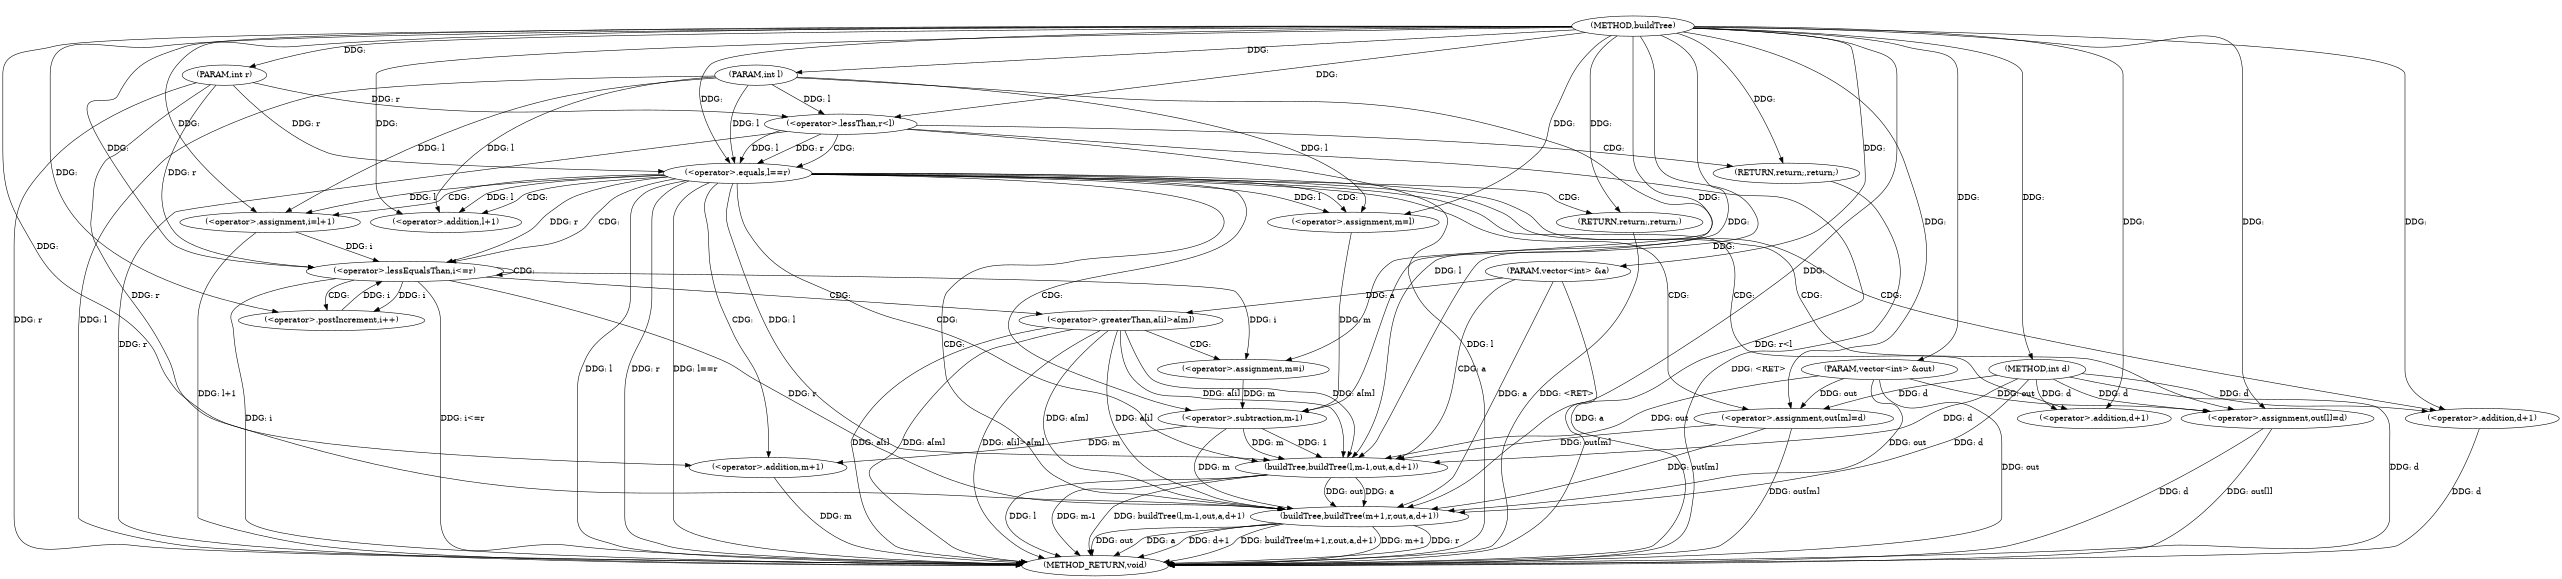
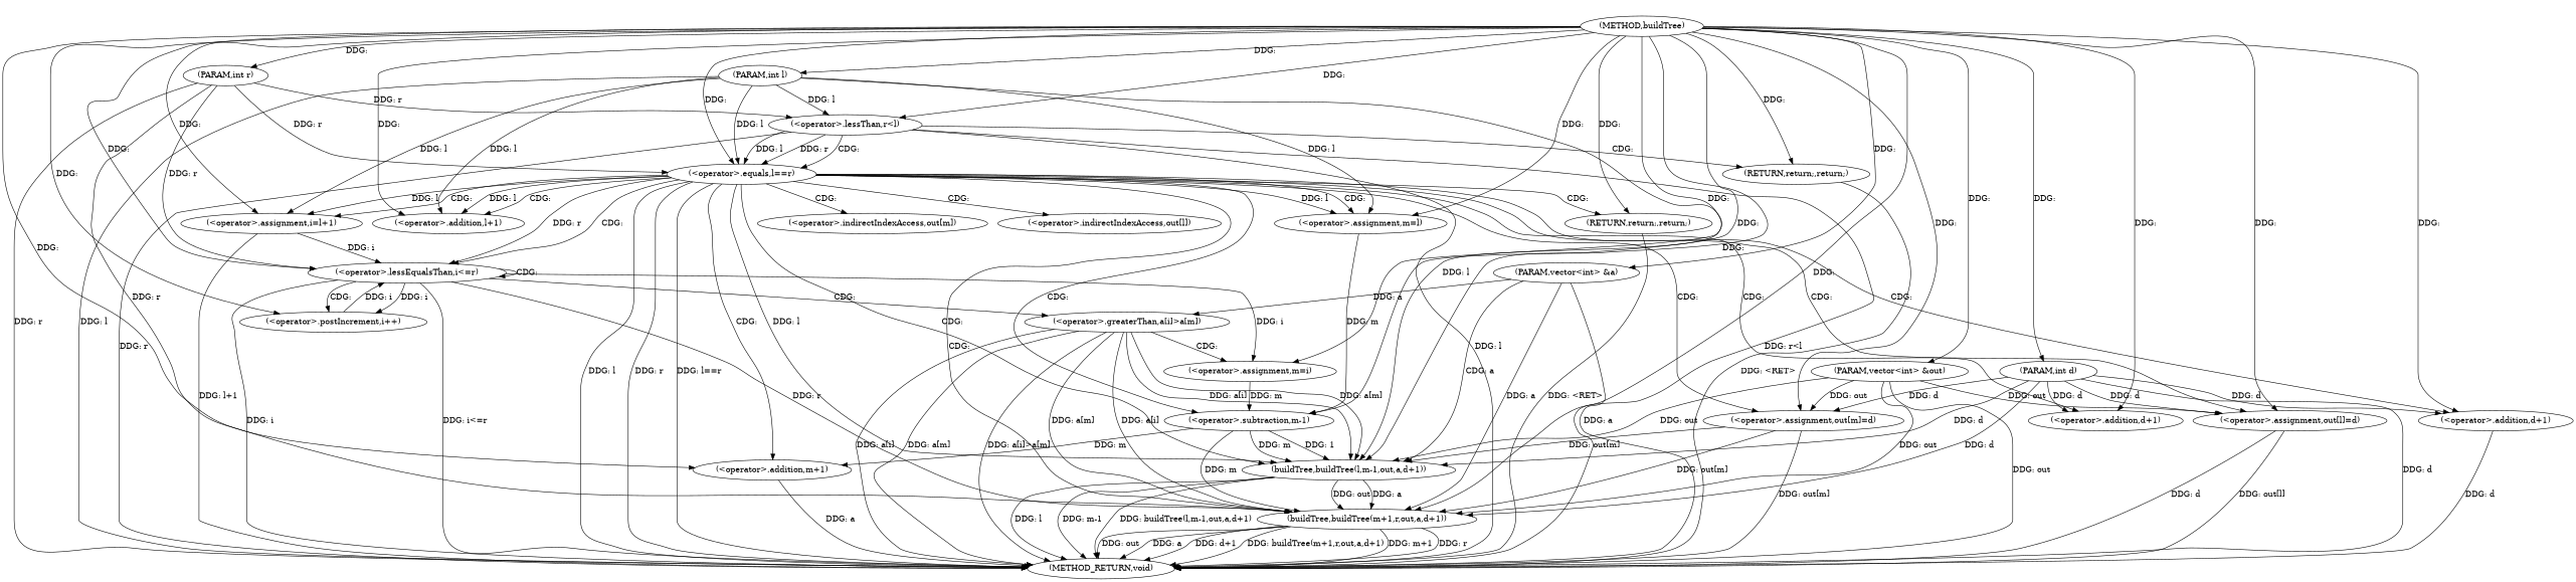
  digraph {
    n1 [label="(METHOD,buildTree)"]
    n2 [label="(PARAM,int l)"]
    n3 [label="(PARAM,int r)"]
    n4 [label="(PARAM,vector<int> &out)"]
    n5 [label="(PARAM,vector<int> &a)"]
-   n6 [label="(METHOD,int d)"]
+   n6 [label="(PARAM,int d)"]
    n7 [label="(<operator>.assignment,m=l)"]
    n8 [label="(<operator>.assignment,out[m]=d)"]
    n9 [label="(buildTree,buildTree(l,m-1,out,a,d+1))"]
    n10 [label="(buildTree,buildTree(m+1,r,out,a,d+1))"]
    n11 [label="(<operator>.lessThan,r<l)"]
    n12 [label="(RETURN,return;,return;)"]
    n13 [label="(<operator>.equals,l==r)"]
    n14 [label="(<operator>.assignment,i=l+1)"]
    n15 [label="(<operator>.lessEqualsThan,i<=r)"]
    n16 [label="(<operator>.postIncrement,i++)"]
    n17 [label="(<operator>.assignment,out[l]=d)"]
    n18 [label="(RETURN,return;,return;)"]
    n19 [label="(<operator>.subtraction,m-1)"]
    n20 [label="(<operator>.addition,d+1)"]
    n21 [label="(<operator>.addition,m+1)"]
    n22 [label="(<operator>.addition,d+1)"]
    n23 [label="(<operator>.addition,l+1)"]
    n24 [label="(<operator>.assignment,m=i)"]
    n25 [label="(METHOD_RETURN,void)"]
    n26 [label="(<operator>.greaterThan,a[i]>a[m])"]
+   n27 [label="(<operator>.indirectIndexAccess,out[m])"]
+   n28 [label="(<operator>.indirectIndexAccess,out[l])"]
    n1 -> n2 [label="DDG: "]
    n1 -> n3 [label="DDG: "]
    n1 -> n4 [label="DDG: "]
    n1 -> n5 [label="DDG: "]
    n1 -> n6 [label="DDG: "]
    n1 -> n7 [label="DDG: "]
    n1 -> n8 [label="DDG: "]
    n1 -> n9 [label="DDG: "]
    n1 -> n10 [label="DDG: "]
    n1 -> n11 [label="DDG: "]
    n1 -> n12 [label="DDG: "]
    n1 -> n13 [label="DDG: "]
    n1 -> n14 [label="DDG: "]
    n1 -> n15 [label="DDG: "]
    n1 -> n16 [label="DDG: "]
    n1 -> n17 [label="DDG: "]
    n1 -> n18 [label="DDG: "]
    n1 -> n19 [label="DDG: "]
    n1 -> n20 [label="DDG: "]
    n1 -> n21 [label="DDG: "]
    n1 -> n22 [label="DDG: "]
    n1 -> n23 [label="DDG: "]
    n1 -> n24 [label="DDG: "]
    n2 -> n7 [label="DDG: l"]
    n2 -> n9 [label="DDG: l"]
    n2 -> n11 [label="DDG: l"]
    n2 -> n13 [label="DDG: l"]
    n2 -> n14 [label="DDG: l"]
    n2 -> n23 [label="DDG: l"]
    n2 -> n25 [label="DDG: l"]
    n3 -> n10 [label="DDG: r"]
    n3 -> n11 [label="DDG: r"]
    n3 -> n13 [label="DDG: r"]
    n3 -> n15 [label="DDG: r"]
    n3 -> n25 [label="DDG: r"]
    n4 -> n8 [label="DDG: out"]
    n4 -> n9 [label="DDG: out"]
    n4 -> n10 [label="DDG: out"]
    n4 -> n17 [label="DDG: out"]
    n4 -> n25 [label="DDG: out"]
    n5 -> n9 [label="CDG: a"]
    n5 -> n10 [label="DDG: a"]
    n5 -> n25 [label="DDG: a"]
    n5 -> n26 [label="DDG: a"]
    n6 -> n8 [label="DDG: d"]
    n6 -> n9 [label="DDG: d"]
    n6 -> n10 [label="DDG: d"]
    n6 -> n17 [label="DDG: d"]
    n6 -> n20 [label="DDG: d"]
    n6 -> n22 [label="DDG: d"]
    n6 -> n25 [label="DDG: d"]
    n7 -> n19 [label="DDG: m"]
    n8 -> n9 [label="DDG: out[m]"]
    n8 -> n10 [label="DDG: out[m]"]
    n8 -> n25 [label="DDG: out[m]"]
    n9 -> n10 [label="DDG: out"]
    n9 -> n10 [label="DDG: a"]
    n9 -> n25 [label="DDG: l"]
    n9 -> n25 [label="DDG: m-1"]
    n9 -> n25 [label="DDG: buildTree(l,m-1,out,a,d+1)"]
    n10 -> n25 [label="DDG: m+1"]
    n10 -> n25 [label="DDG: r"]
    n10 -> n25 [label="DDG: out"]
    n10 -> n25 [label="DDG: a"]
    n10 -> n25 [label="DDG: d+1"]
    n10 -> n25 [label="DDG: buildTree(m+1,r,out,a,d+1)"]
    n11 -> n12 [label="CDG: "]
    n11 -> n13 [label="DDG: l"]
    n11 -> n13 [label="DDG: r"]
    n11 -> n13 [label="CDG: "]
    n11 -> n25 [label="DDG: r"]
    n11 -> n25 [label="DDG: l"]
    n11 -> n25 [label="DDG: r<l"]
    n12 -> n25 [label="DDG: <RET>"]
    n13 -> n7 [label="DDG: l"]
    n13 -> n7 [label="CDG: "]
    n13 -> n8 [label="CDG: "]
    n13 -> n9 [label="DDG: l"]
    n13 -> n9 [label="CDG: "]
    n13 -> n10 [label="CDG: "]
    n13 -> n14 [label="DDG: l"]
    n13 -> n14 [label="CDG: "]
    n13 -> n15 [label="DDG: r"]
    n13 -> n15 [label="CDG: "]
    n13 -> n17 [label="CDG: "]
    n13 -> n18 [label="CDG: "]
    n13 -> n19 [label="CDG: "]
    n13 -> n20 [label="CDG: "]
    n13 -> n21 [label="CDG: "]
    n13 -> n22 [label="CDG: "]
    n13 -> n23 [label="DDG: l"]
    n13 -> n23 [label="CDG: "]
    n13 -> n25 [label="DDG: l"]
    n13 -> n25 [label="DDG: r"]
    n13 -> n25 [label="DDG: l==r"]
+   n13 -> n27 [label="CDG: "]
+   n13 -> n28 [label="CDG: "]
    n14 -> n15 [label="DDG: i"]
    n14 -> n25 [label="DDG: l+1"]
    n15 -> n10 [label="DDG: r"]
    n15 -> n15 [label="CDG: "]
    n15 -> n16 [label="DDG: i"]
    n15 -> n16 [label="CDG: "]
    n15 -> n24 [label="DDG: i"]
    n15 -> n25 [label="DDG: i"]
    n15 -> n25 [label="DDG: i<=r"]
    n15 -> n26 [label="CDG: "]
    n16 -> n15 [label="DDG: i"]
    n17 -> n25 [label="DDG: out[l]"]
    n17 -> n25 [label="DDG: d"]
    n18 -> n25 [label="DDG: <RET>"]
    n19 -> n9 [label="DDG: 1"]
    n19 -> n9 [label="DDG: m"]
    n19 -> n10 [label="DDG: m"]
    n19 -> n21 [label="DDG: m"]
-   n21 -> n25 [label="DDG: m"]
+   n21 -> n25 [label="DDG: a"]
    n22 -> n25 [label="DDG: d"]
    n24 -> n19 [label="DDG: m"]
    n26 -> n9 [label="DDG: a[i]"]
    n26 -> n9 [label="DDG: a[m]"]
    n26 -> n10 [label="DDG: a[i]"]
    n26 -> n10 [label="DDG: a[m]"]
    n26 -> n24 [label="CDG: "]
    n26 -> n25 [label="DDG: a[i]"]
    n26 -> n25 [label="DDG: a[m]"]
    n26 -> n25 [label="DDG: a[i]>a[m]"]
  }
